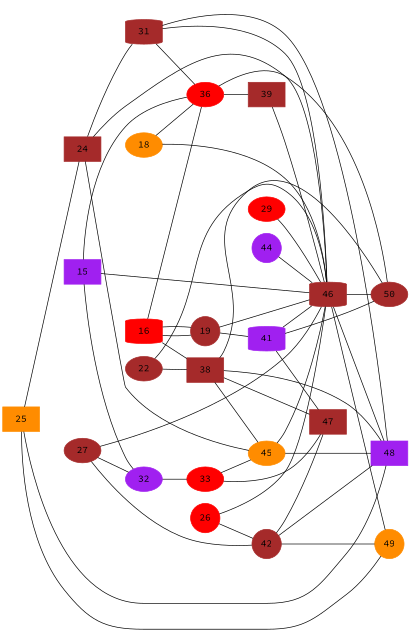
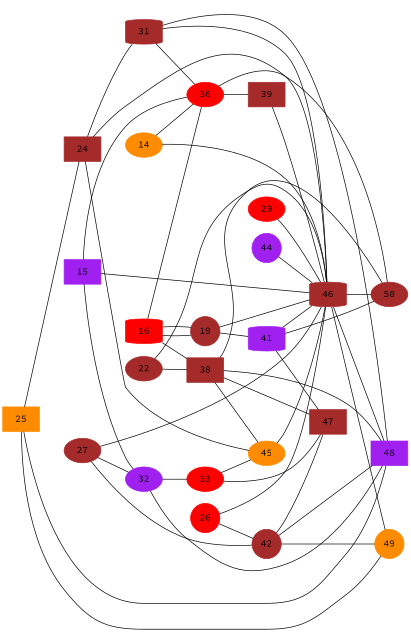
  graph {
    fontname="Source Code Pro"
    rankdir=LR
    node [color=brown fontname="Source Code Pro" shape=ellipse style=filled]
    edge [fontname="Source Code Pro"]
-   14 [color=darkorange label=18]
+   14 [color=darkorange]
    36 [color=red]
    46 [shape=cylinder super="+13+35+37"]
    39 [shape=box]
    50 [super="+18+43"]
    48 [color=purple shape=box super="+40"]
    49 [color=darkorange shape=circle]
    32 [color=purple super="+2+9"]
    33 [color=red super="+21"]
    15 [color=purple shape=box]
    19 [shape=circle super="+8"]
    41 [color=purple shape=cylinder]
    16 [color=red shape=cylinder]
    38 [shape=box super="+34"]
    45 [color=darkorange super="+30"]
    47 [shape=box super="+11"]
    24 [shape=box super="+1"]
    31 [shape=cylinder super="+5"]
    n19 [color=darkorange label=25 shape=box]
    22
    42 [shape=circle super="+4"]
    26 [color=red shape=circle]
    27 [super="+3"]
    29 [color=red]
    44 [color=purple shape=circle]
    14 -- 36
    14 -- 46
    36 -- 39
    36 -- 50
    46 -- 50 [weight=3]
    46 -- 48 [weight=3]
    46 -- 49
    39 -- 46
-   45 -- 48 [weight=2]
+   32 -- 48 [weight=2]
    32 -- 33 [weight=2]
    33 -- 45
    33 -- 47 [weight=2]
    15 -- 36
    15 -- 46
    15 -- 32
    19 -- 46
    19 -- 41
    41 -- 46
    41 -- 50 [weight=2]
    41 -- 47
    16 -- 36
    16 -- 19
    16 -- 19
    16 -- 38
    38 -- 50 [weight=2]
    38 -- 48
    38 -- 45 [weight=2]
    38 -- 47
    45 -- 46 [weight=4]
    24 -- 46 [weight=2]
    24 -- 45
    24 -- 31
    31 -- 36 [weight=2]
    31 -- 46 [weight=2]
    31 -- 48
    n19 -- 48
    n19 -- 49
    n19 -- 24 [weight=2]
    22 -- 46
    22 -- 38
    42 -- 48 [weight=2]
    42 -- 49
    42 -- 47
    26 -- 46
    26 -- 42
    27 -- 46 [weight=2]
    27 -- 32
    27 -- 42
    29 -- 46 [weight=2]
    44 -- 46 [weight=2]
  }
